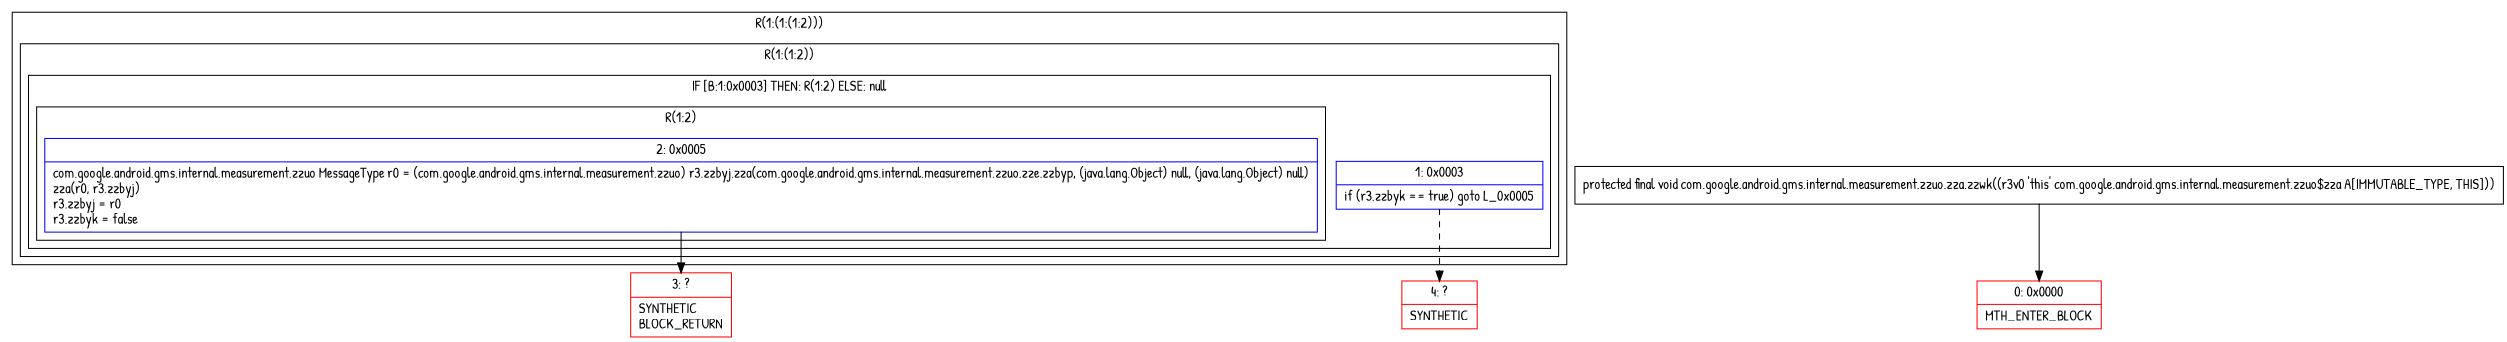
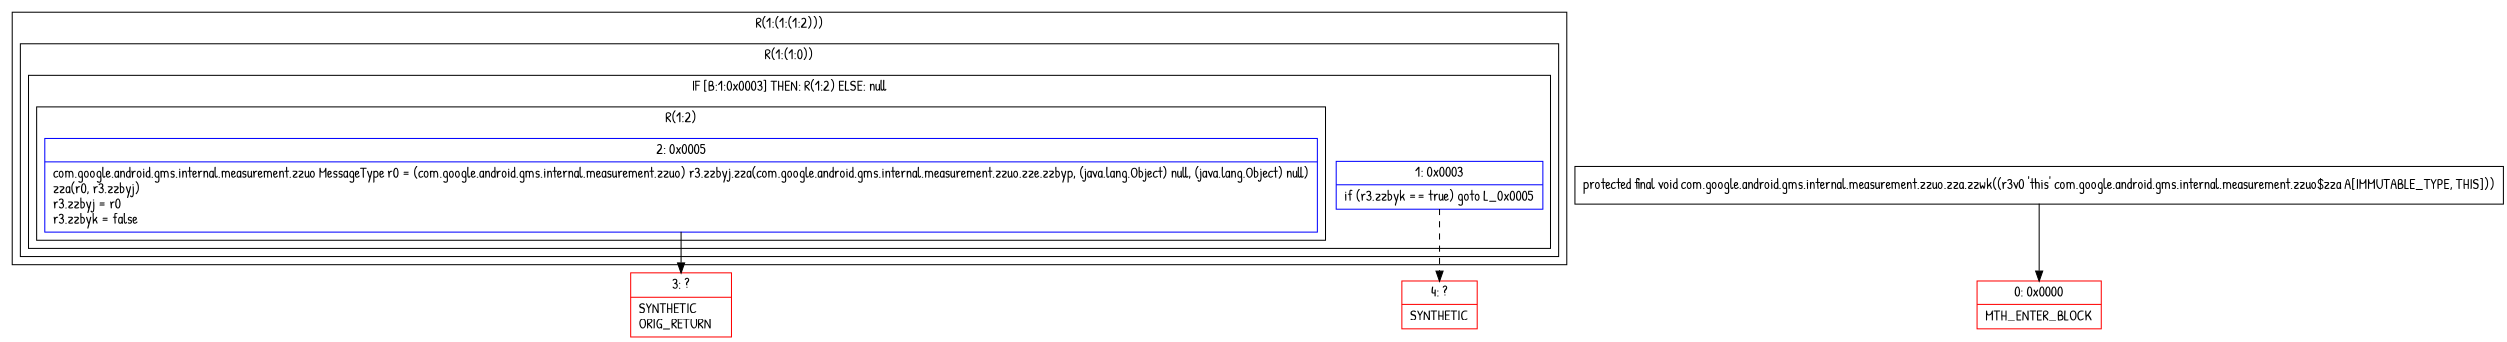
  digraph {
    fontname="Patrick Hand"
    node [color=red fontname="Patrick Hand" shape=record]
    edge [fontname="Patrick Hand"]
    n1 [color=blue label="{2\:\ 0x0005|com.google.android.gms.internal.measurement.zzuo MessageType r0 = (com.google.android.gms.internal.measurement.zzuo) r3.zzbyj.zza(com.google.android.gms.internal.measurement.zzuo.zze.zzbyp, (java.lang.Object) null, (java.lang.Object) null)\lzza(r0, r3.zzbyj)\lr3.zzbyj = r0\lr3.zzbyk = false\l}"]
    n2 [color=blue label="{1\:\ 0x0003|if (r3.zzbyk == true) goto L_0x0005\l}"]
-   n3 [label="{3\:\ ?|SYNTHETIC\lBLOCK_RETURN\l}"]
+   n3 [label="{3\:\ ?|SYNTHETIC\lORIG_RETURN\l}"]
    n4 [label="{4\:\ ?|SYNTHETIC\l}"]
    n5 [label="{0\:\ 0x0000|MTH_ENTER_BLOCK\l}"]
    n6 [label="{protected final void com.google.android.gms.internal.measurement.zzuo.zza.zzwk((r3v0 'this' com.google.android.gms.internal.measurement.zzuo$zza A[IMMUTABLE_TYPE, THIS])) }" color=""]
    subgraph cluster_1 {
      label="R(1:(1:(1:2)))"
      subgraph cluster_2 {
-       label="R(1:(1:2))"
+       label="R(1:(1:0))"
        subgraph cluster_3 {
          label="IF [B:1:0x0003] THEN: R(1:2) ELSE: null"
          n2
          subgraph cluster_4 {
            label="R(1:2)"
            n1
          }
        }
      }
    }
    n1 -> n3
    n2 -> n4 [style=dashed]
    n6 -> n5
  }
